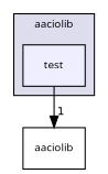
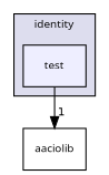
  digraph {
    compound=true
    fontname="Open Sans"
    node [fontname="Open Sans" fontsize=10 shape=box]
    n1 [fillcolor="#eeeeff" label=test pencolor=black style=filled]
    n2 [label=aaciolib]
    subgraph cluster_1 {
      bgcolor="#ddddee"
      fontsize=10
-     label=aaciolib
+     label=identity
      pencolor=black
      n1
    }
    n1 -> n2 [headlabel=1 labeldistance=1.5 labelfontname=Helvetica labelfontsize=10 fontname="Open Sans"]
  }
